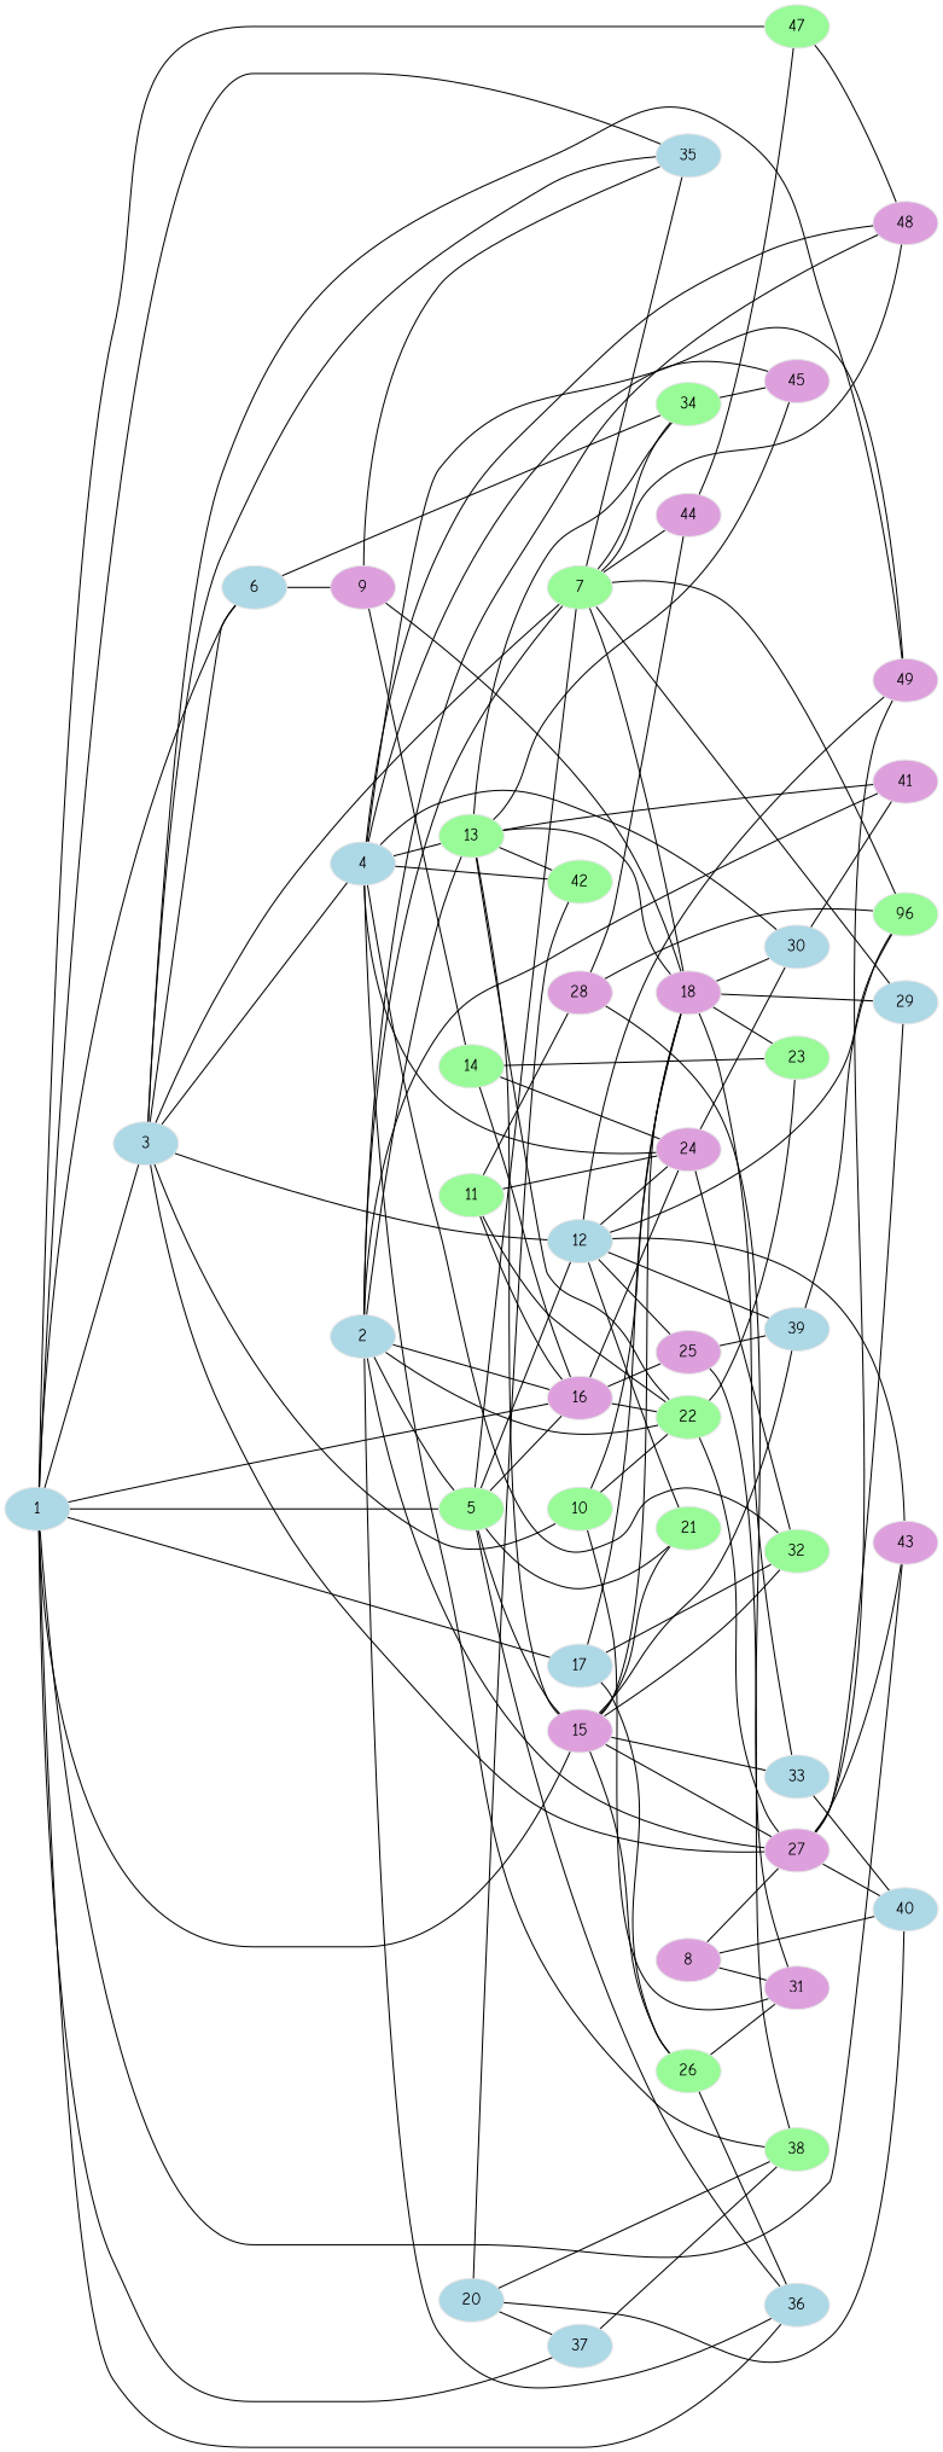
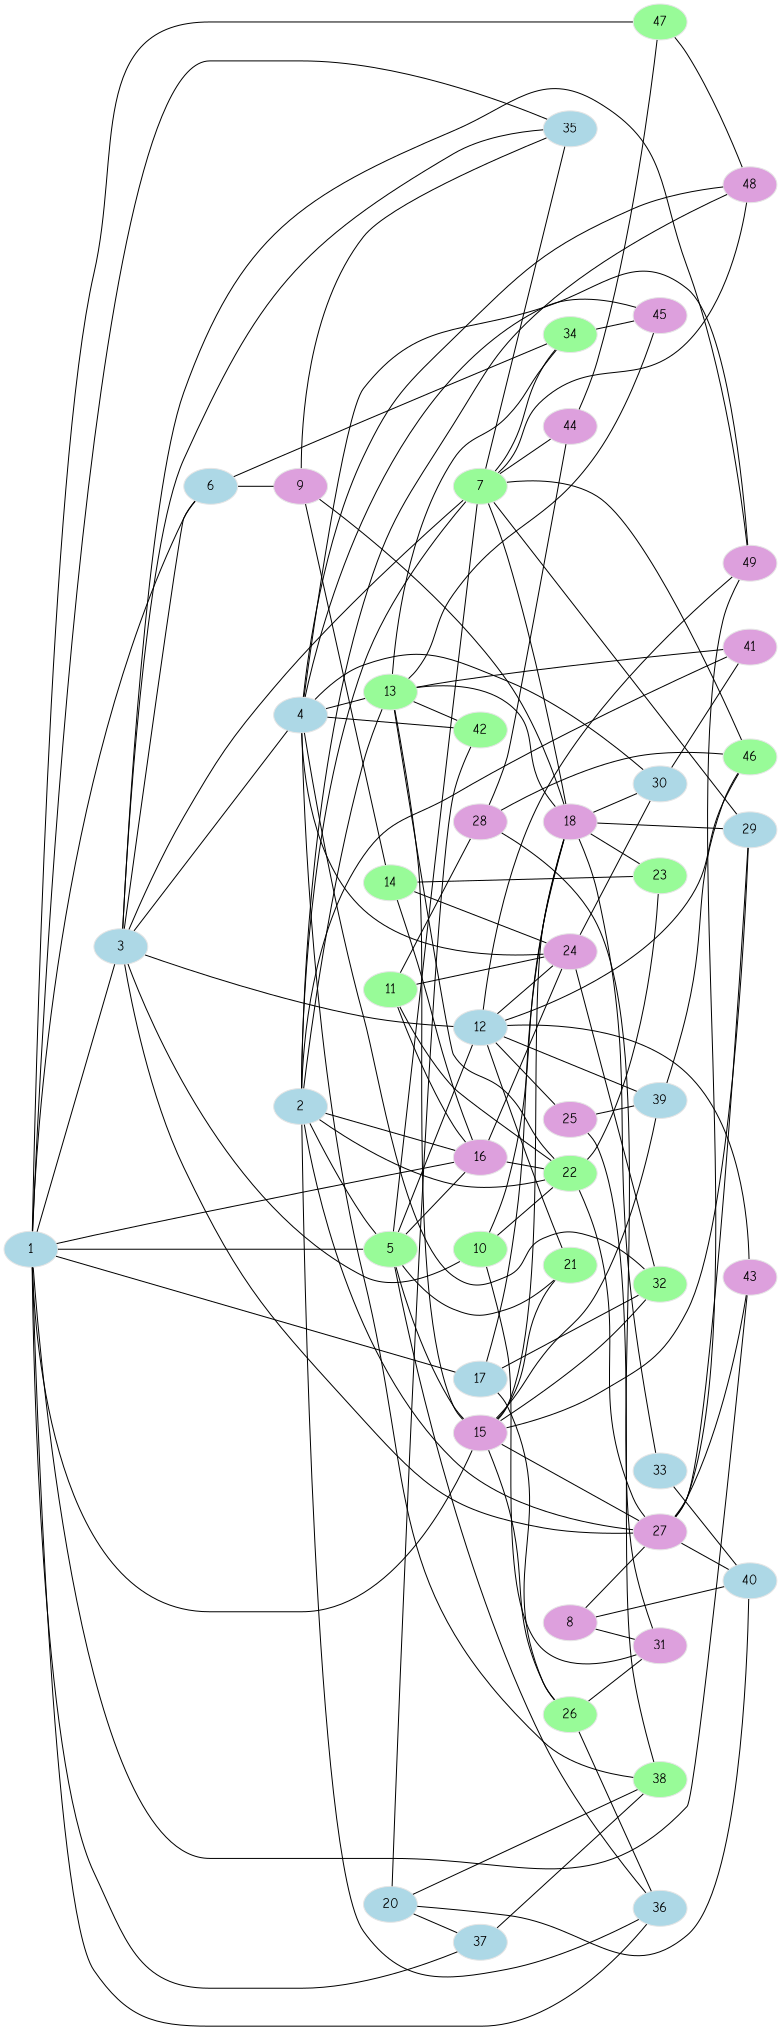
  graph {
    fontname="Comic Neue"
    rankdir=LR
    node [color=gray90 fillcolor=lightblue fontname="Comic Neue" style=filled]
    edge [fontname="Comic Neue" weight=1.0]
    1
    3
    5 [fillcolor=palegreen]
    6
    15 [fillcolor=plum]
    16 [fillcolor=plum]
    17
    35
    36
    37
    43 [fillcolor=plum]
    47 [fillcolor=palegreen]
    7 [fillcolor=palegreen]
    27 [fillcolor=plum]
    4
    10 [fillcolor=palegreen]
    12
    49 [fillcolor=plum]
    21 [fillcolor=palegreen]
    9 [fillcolor=plum]
    34 [fillcolor=palegreen]
    32 [fillcolor=palegreen]
    18 [fillcolor=plum]
    39
    26 [fillcolor=palegreen]
    33
    22 [fillcolor=palegreen]
    24 [fillcolor=plum]
    25 [fillcolor=plum]
    38 [fillcolor=palegreen]
    48 [fillcolor=plum]
    2
    13 [fillcolor=palegreen]
    41 [fillcolor=plum]
    29
    44 [fillcolor=plum]
-   46 [fillcolor=palegreen label=96]
+   46 [fillcolor=palegreen]
    42 [fillcolor=palegreen]
    45 [fillcolor=plum]
    23 [fillcolor=palegreen]
    40
    30
    31 [fillcolor=plum]
    14 [fillcolor=palegreen]
    8 [fillcolor=plum]
    11 [fillcolor=palegreen]
    28 [fillcolor=plum]
    20
    1 -- 3
    1 -- 5 [weight=2.0]
    1 -- 6
    1 -- 15
    1 -- 16
    1 -- 17
    1 -- 35
    1 -- 36
    1 -- 37
    1 -- 43
    1 -- 47
    3 -- 6
    3 -- 35
    3 -- 7
    3 -- 27 [weight=2.0]
    3 -- 4
    3 -- 10
    3 -- 12
    3 -- 49
    5 -- 15 [weight=2.0]
    5 -- 16
    5 -- 36
    5 -- 7
    5 -- 12
    5 -- 21
    6 -- 9
    6 -- 34
    15 -- 27
    15 -- 21 [weight=2.0]
    15 -- 32
    15 -- 18
    15 -- 39
    15 -- 26
-   15 -- 33
+   15 -- 29
    16 -- 22
    16 -- 24
-   16 -- 25
    17 -- 32
    17 -- 18
    17 -- 26
    37 -- 38
    47 -- 48
    7 -- 35
    7 -- 34
    7 -- 18
    7 -- 48
    7 -- 29 [weight=2.0]
    7 -- 44 [weight=2.0]
    7 -- 46
    27 -- 43
    27 -- 49
    27 -- 29
    27 -- 40
    4 -- 49
    4 -- 32
    4 -- 24
    4 -- 38
    4 -- 48
    4 -- 13
    4 -- 42 [weight=2.0]
    4 -- 45 [weight=2.0]
    4 -- 30
    10 -- 18
    10 -- 22
    10 -- 31
    12 -- 43 [weight=2.0]
    12 -- 49
    12 -- 21
    12 -- 39
    12 -- 24 [weight=2.0]
    12 -- 25
    12 -- 46
    9 -- 35
    9 -- 18
    9 -- 14
    34 -- 45
    18 -- 33 [weight=2.0]
    18 -- 29
    18 -- 23 [weight=2.0]
    18 -- 30
    39 -- 46
    26 -- 36
    26 -- 31
    33 -- 40
    22 -- 27
    22 -- 23
    24 -- 32
    24 -- 30
    25 -- 39
    25 -- 38
    2 -- 5
    2 -- 16
    2 -- 36
    2 -- 7
    2 -- 27
    2 -- 22 [weight=2.0]
    2 -- 48
    2 -- 13
    2 -- 41
    13 -- 15
    13 -- 34
    13 -- 18
    13 -- 22
    13 -- 41 [weight=2.0]
    13 -- 42
    13 -- 45
    44 -- 47
    30 -- 41
    14 -- 16
    14 -- 24
    14 -- 23
    8 -- 27
    8 -- 40
    8 -- 31
    11 -- 16
    11 -- 22
    11 -- 24
    11 -- 28
    28 -- 44
    28 -- 46
    28 -- 31
    20 -- 37
    20 -- 38
    20 -- 42
    20 -- 40
  }
